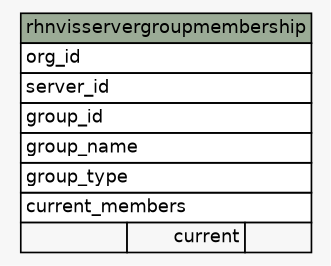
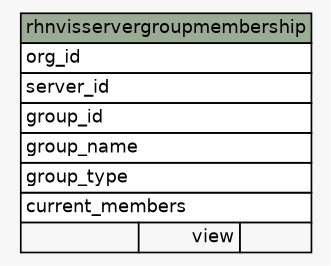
  digraph {
    bgcolor="#f7f7f7"
    fontname=Helvetica
    fontsize=11
    nodesep=0.18
    rankdir=RL
    ranksep=0.46
-   n1 [fontname=Helvetica fontsize=11 label=<     <TABLE BORDER="0" CELLBORDER="1" CELLSPACING="0" BGCOLOR="#ffffff">       <TR><TD COLSPAN="3" BGCOLOR="#9bab96" ALIGN="CENTER">rhnvisservergroupmembership</TD></TR>       <TR><TD PORT="org_id" COLSPAN="3" ALIGN="LEFT">org_id</TD></TR>       <TR><TD PORT="server_id" COLSPAN="3" ALIGN="LEFT">server_id</TD></TR>       <TR><TD PORT="group_id" COLSPAN="3" ALIGN="LEFT">group_id</TD></TR>       <TR><TD PORT="group_name" COLSPAN="3" ALIGN="LEFT">group_name</TD></TR>       <TR><TD PORT="group_type" COLSPAN="3" ALIGN="LEFT">group_type</TD></TR>       <TR><TD PORT="current_members" COLSPAN="3" ALIGN="LEFT">current_members</TD></TR>       <TR><TD ALIGN="LEFT" BGCOLOR="#f7f7f7">  </TD><TD ALIGN="RIGHT" BGCOLOR="#f7f7f7">current</TD><TD ALIGN="RIGHT" BGCOLOR="#f7f7f7">  </TD></TR>     </TABLE>> shape=plaintext]
+   n1 [fontname=Helvetica fontsize=11 label=<     <TABLE BORDER="0" CELLBORDER="1" CELLSPACING="0" BGCOLOR="#ffffff">       <TR><TD COLSPAN="3" BGCOLOR="#9bab96" ALIGN="CENTER">rhnvisservergroupmembership</TD></TR>       <TR><TD PORT="org_id" COLSPAN="3" ALIGN="LEFT">org_id</TD></TR>       <TR><TD PORT="server_id" COLSPAN="3" ALIGN="LEFT">server_id</TD></TR>       <TR><TD PORT="group_id" COLSPAN="3" ALIGN="LEFT">group_id</TD></TR>       <TR><TD PORT="group_name" COLSPAN="3" ALIGN="LEFT">group_name</TD></TR>       <TR><TD PORT="group_type" COLSPAN="3" ALIGN="LEFT">group_type</TD></TR>       <TR><TD PORT="current_members" COLSPAN="3" ALIGN="LEFT">current_members</TD></TR>       <TR><TD ALIGN="LEFT" BGCOLOR="#f7f7f7">  </TD><TD ALIGN="RIGHT" BGCOLOR="#f7f7f7">view</TD><TD ALIGN="RIGHT" BGCOLOR="#f7f7f7">  </TD></TR>     </TABLE>> shape=plaintext]
  }
